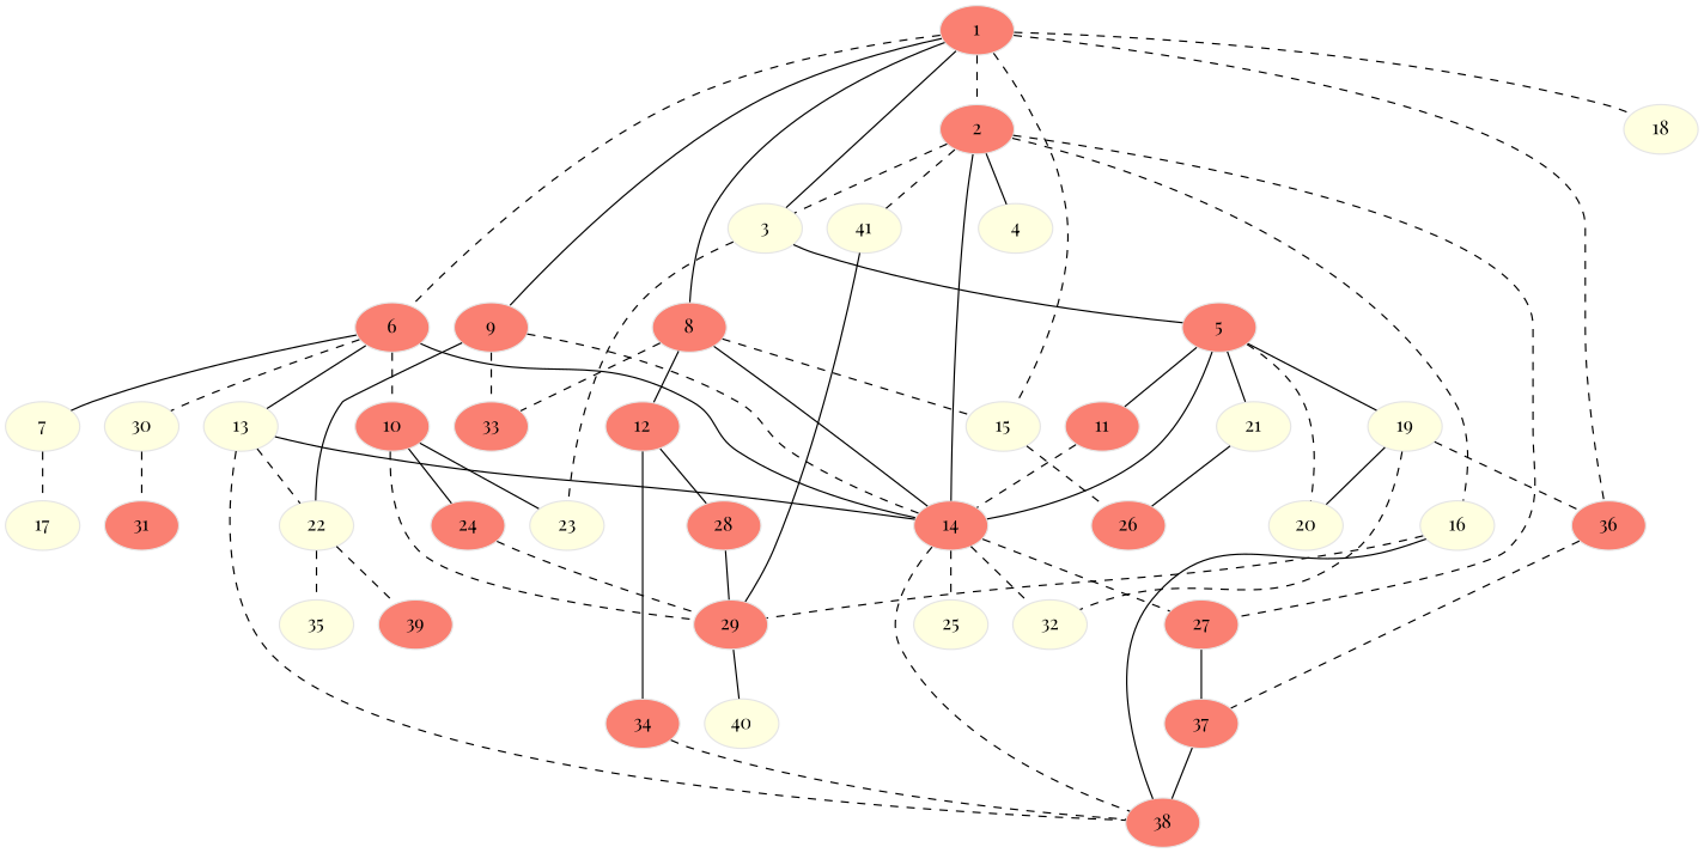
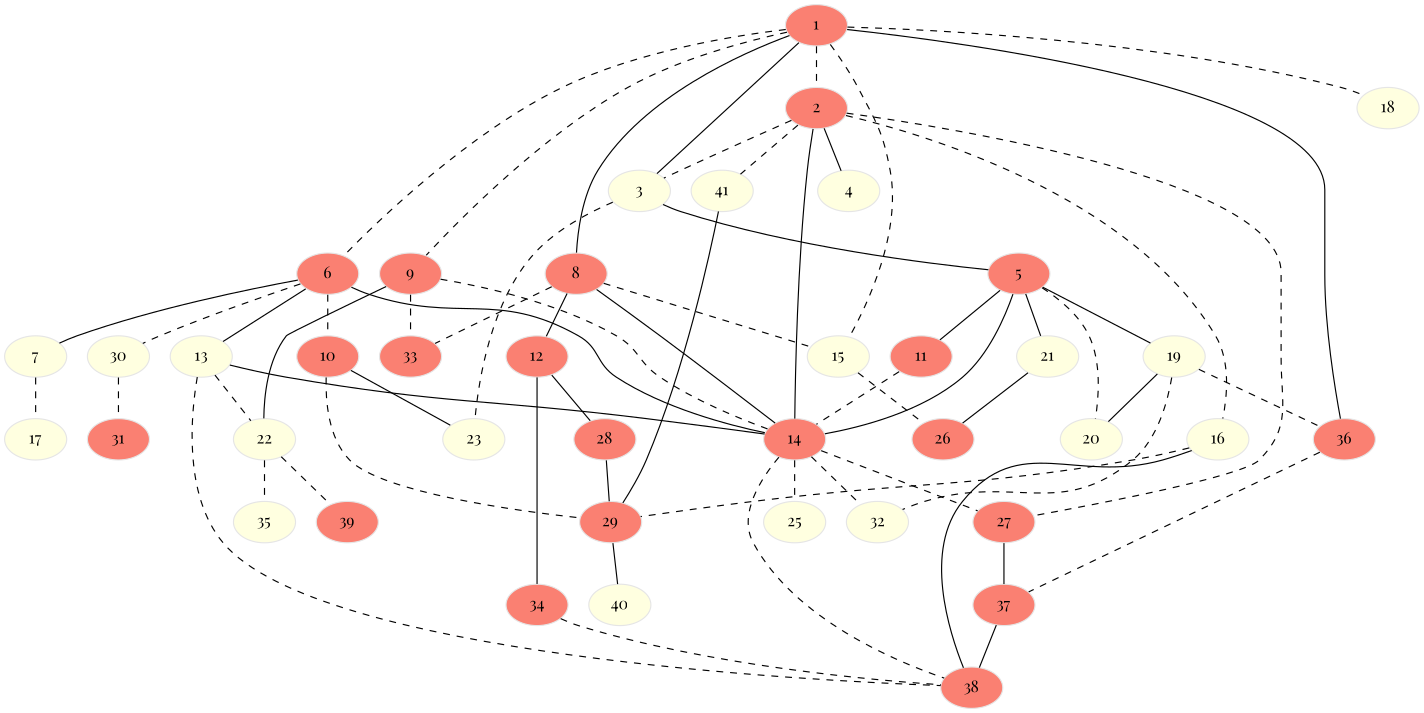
  graph {
    fontname="Playfair Display"
    node [color=gray90 fillcolor=salmon fontname="Playfair Display" style=filled]
    edge [fontname="Playfair Display" style=dashed weight=1.0]
    1
    2
    3 [fillcolor=lightyellow]
    6
    8
    9
    18 [fillcolor=lightyellow]
    36
    15 [fillcolor=lightyellow]
    4 [fillcolor=lightyellow]
    14
    16 [fillcolor=lightyellow]
    27
    41 [fillcolor=lightyellow]
    5
    23 [fillcolor=lightyellow]
    11
    19 [fillcolor=lightyellow]
    20 [fillcolor=lightyellow]
    21 [fillcolor=lightyellow]
    7 [fillcolor=lightyellow]
    10
    13 [fillcolor=lightyellow]
    30 [fillcolor=lightyellow]
    12
    33
    22 [fillcolor=lightyellow]
    37
    25 [fillcolor=lightyellow]
    32 [fillcolor=lightyellow]
    38
    29
    26
    40 [fillcolor=lightyellow]
    17 [fillcolor=lightyellow]
-   24
    31
    28
    34
    35 [fillcolor=lightyellow]
    39
    1 -- 2
    1 -- 3 [style=solid]
    1 -- 6
    1 -- 8 [style=solid]
-   1 -- 9 [style=solid]
+   1 -- 9
    1 -- 18 [weight=2.0]
-   1 -- 36
+   1 -- 36 [style=solid]
    1 -- 15
    2 -- 3
    2 -- 4 [style=solid]
    2 -- 14 [style=solid]
    2 -- 16
    2 -- 27
    2 -- 41
    3 -- 5 [style=solid]
    3 -- 23
    6 -- 14 [style=solid weight=2.0]
    6 -- 7 [style=solid]
    6 -- 10
    6 -- 13 [style=solid]
    6 -- 30
    8 -- 15
    8 -- 14 [style=solid]
    8 -- 12 [style=solid]
    8 -- 33
    9 -- 14
    9 -- 33
    9 -- 22 [style=solid]
    36 -- 37
    15 -- 26
    14 -- 27
    14 -- 25 [weight=7.0]
    14 -- 32
    14 -- 38
    16 -- 38 [style=solid]
    16 -- 29
    27 -- 37 [style=solid]
    41 -- 29 [style=solid]
    5 -- 14 [style=solid]
    5 -- 11 [style=solid weight=4.0]
    5 -- 19 [style=solid]
    5 -- 20
    5 -- 21 [style=solid weight=2.0]
    11 -- 14
    19 -- 36
    19 -- 20 [style=solid]
    19 -- 32
    21 -- 26 [style=solid]
    7 -- 17
    10 -- 23 [style=solid weight=2.0]
    10 -- 29
-   10 -- 24 [style=solid]
    13 -- 14 [style=solid]
    13 -- 22
    13 -- 38
    30 -- 31
    12 -- 28 [style=solid]
    12 -- 34 [style=solid]
    22 -- 35
    22 -- 39
    37 -- 38 [style=solid weight=4.0]
    29 -- 40 [style=solid]
-   24 -- 29
    28 -- 29 [style=solid]
    34 -- 38
  }
